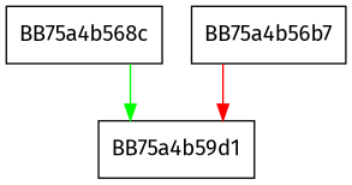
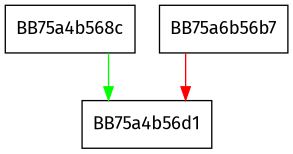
  digraph {
    fontname="Fira Sans"
    splines=ortho
    node [fontname="Fira Sans" shape=box]
    edge [fontname="Fira Sans"]
    BB75a4b568c
-   BB75a4b56d1 [label=BB75a4b59d1]
-   BB75a4b56b7
+   BB75a4b56d1
+   BB75a4b56b7 [label=BB75a6b56b7]
    BB75a4b568c -> BB75a4b56d1 [color=green]
    BB75a4b56b7 -> BB75a4b56d1 [color=red]
  }
